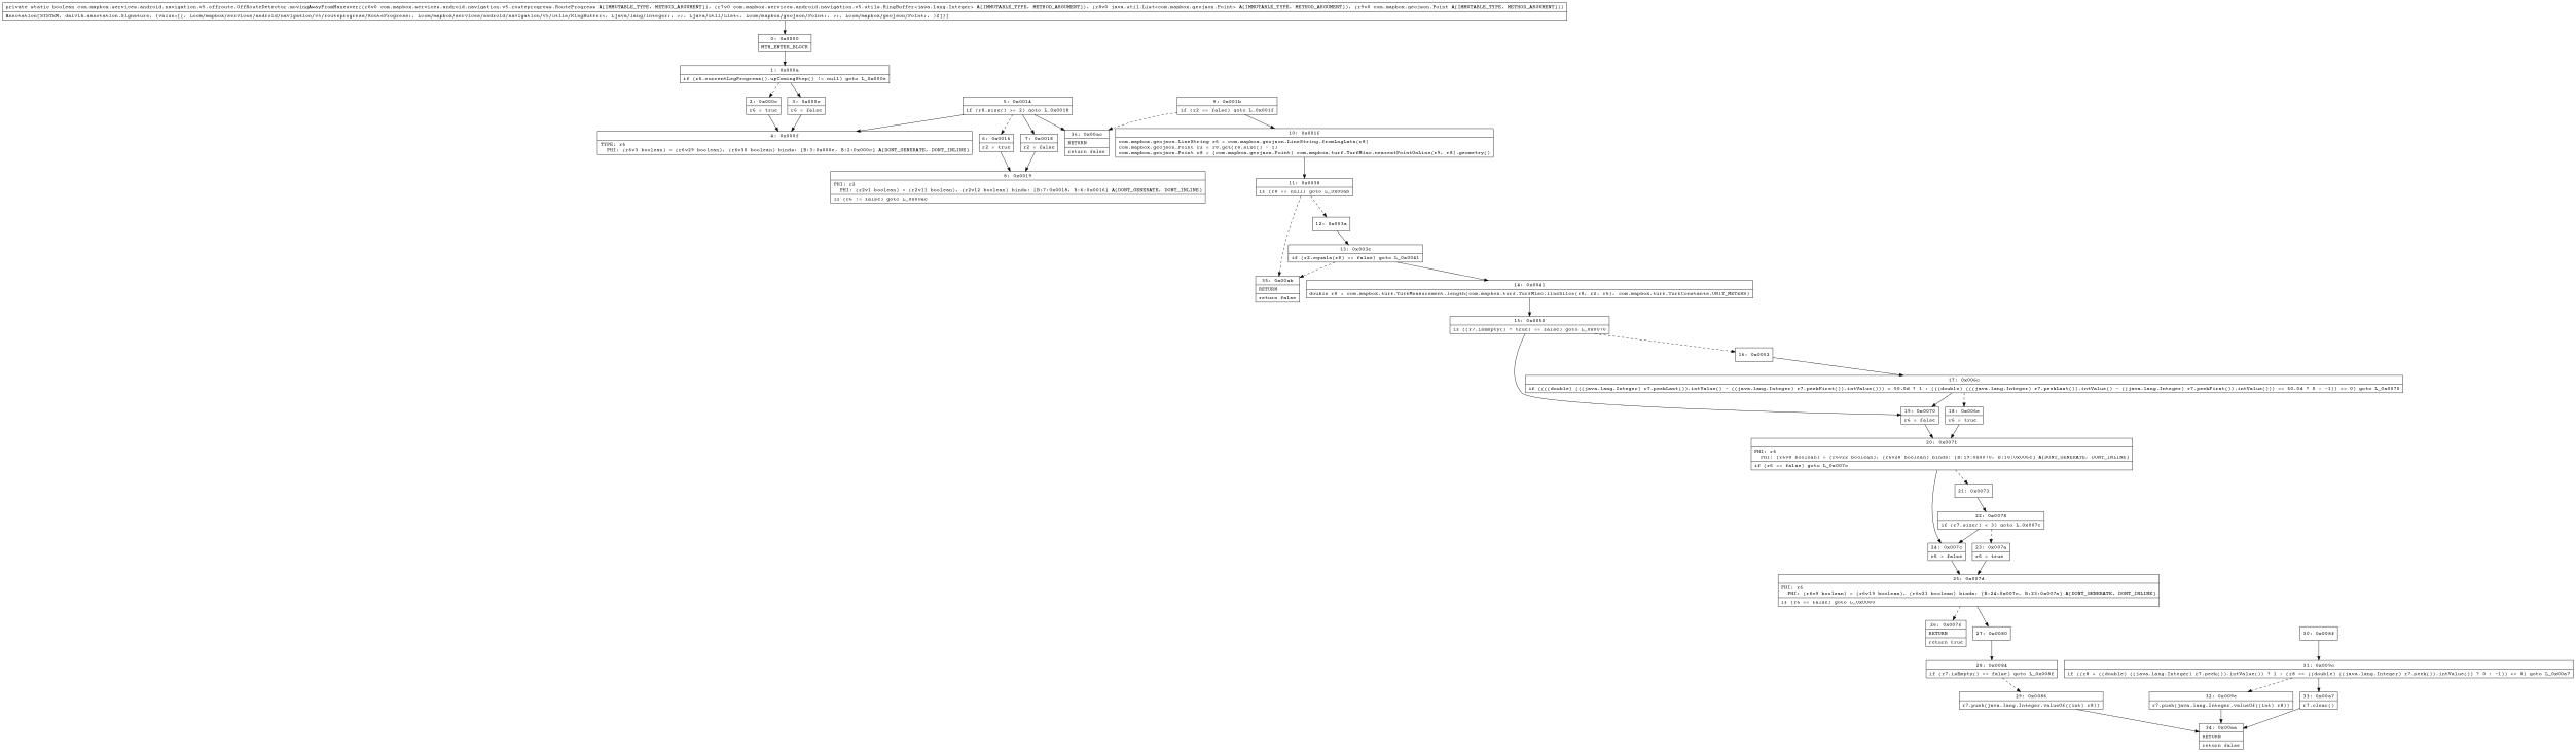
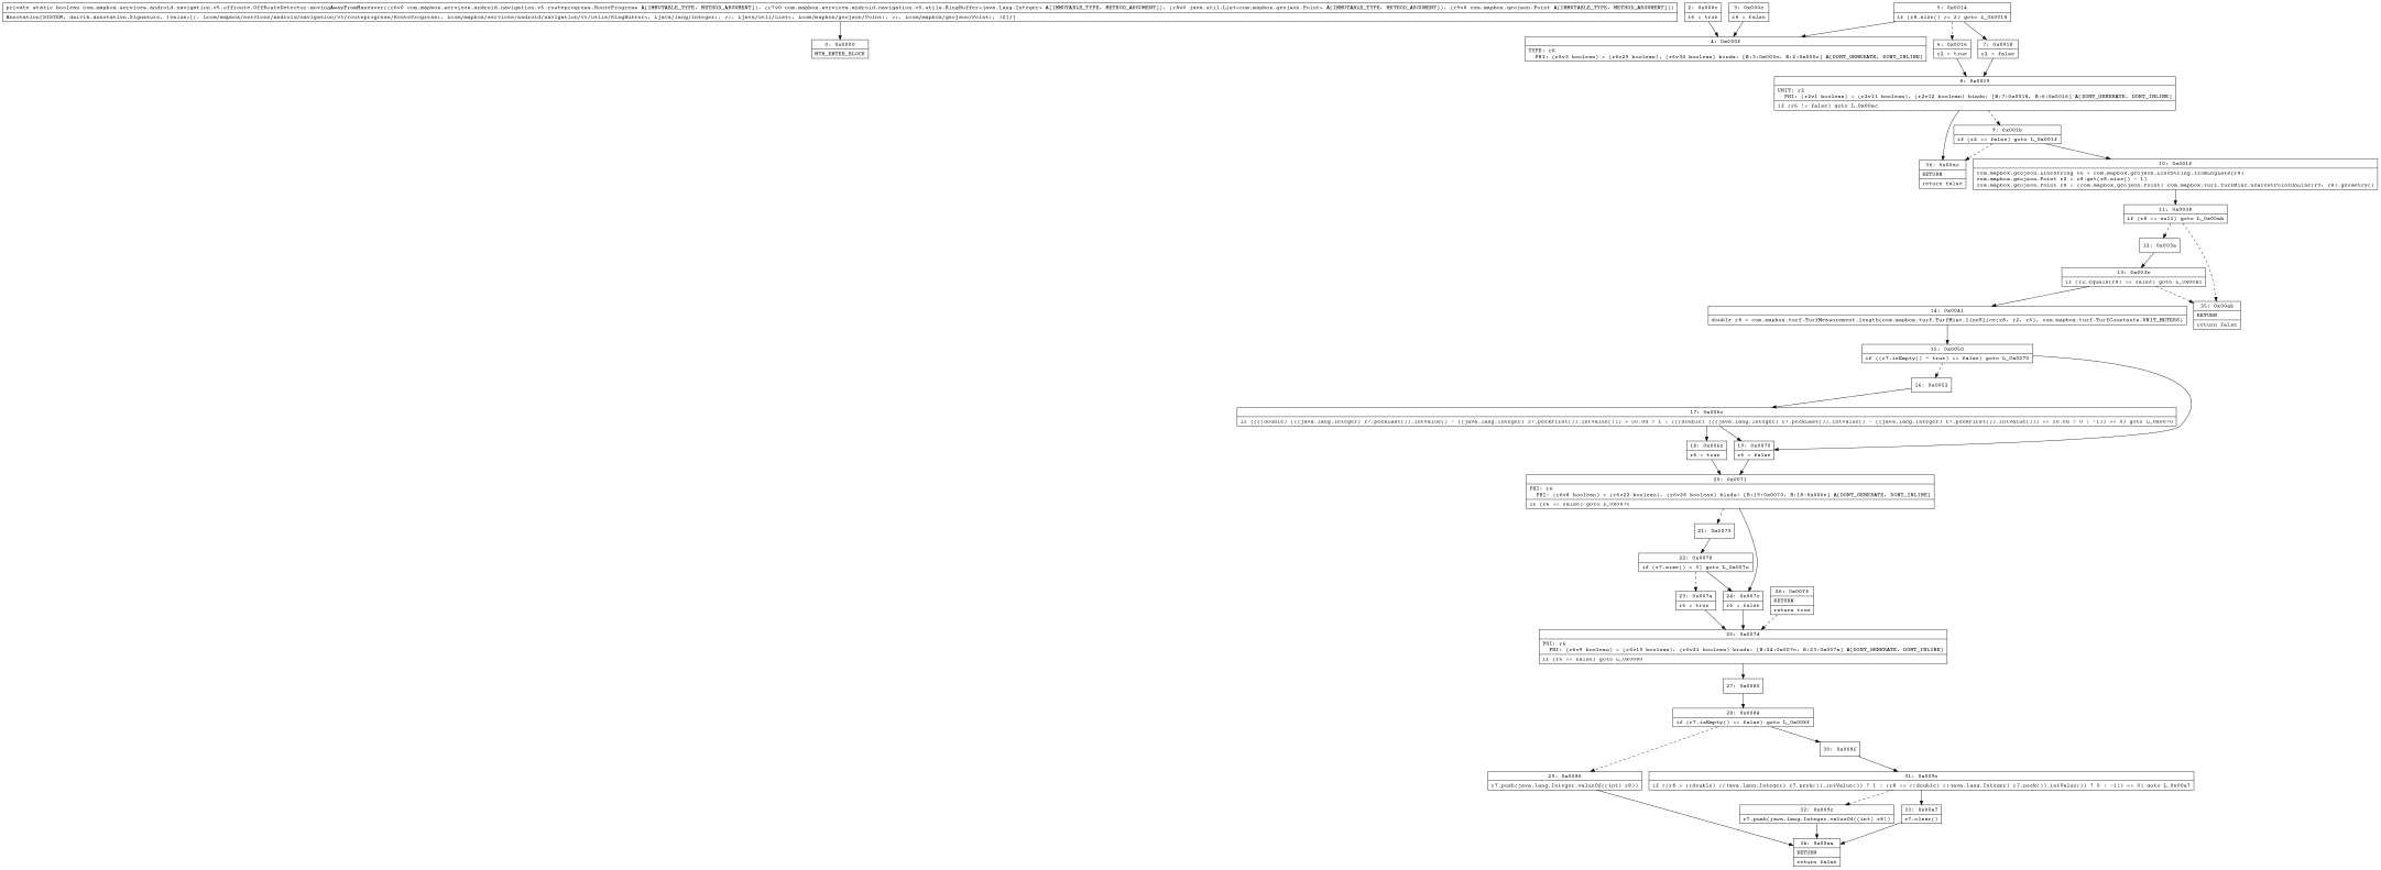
  digraph {
    fontname="Courier Prime"
    node [fontname="Courier Prime" shape=record]
    edge [fontname="Courier Prime"]
    n1 [label="{0\:\ 0x0000|MTH_ENTER_BLOCK\l}"]
-   n2 [label="{1\:\ 0x000a|if (r6.currentLegProgress().upComingStep() != null) goto L_0x000e\l}"]
    n3 [label="{2\:\ 0x000c|r6 = true\l}"]
    n4 [label="{3\:\ 0x000e|r6 = false\l}"]
    n5 [label="{4\:\ 0x000f|TYPE: r6 \l  PHI: (r6v3 boolean) = (r6v29 boolean), (r6v30 boolean) binds: [B:3:0x000e, B:2:0x000c] A[DONT_GENERATE, DONT_INLINE]\l}"]
    n6 [label="{5\:\ 0x0014|if (r8.size() \>= 2) goto L_0x0018\l}"]
    n7 [label="{6\:\ 0x0016|r2 = true\l}"]
    n8 [label="{7\:\ 0x0018|r2 = false\l}"]
-   n9 [label="{8\:\ 0x0019|PHI: r2 \l  PHI: (r2v1 boolean) = (r2v11 boolean), (r2v12 boolean) binds: [B:7:0x0018, B:6:0x0016] A[DONT_GENERATE, DONT_INLINE]\l|if (r6 != false) goto L_0x00ac\l}"]
+   n9 [label="{8\:\ 0x0019|UNIT: r2 \l  PHI: (r2v1 boolean) = (r2v11 boolean), (r2v12 boolean) binds: [B:7:0x0018, B:6:0x0016] A[DONT_GENERATE, DONT_INLINE]\l|if (r6 != false) goto L_0x00ac\l}"]
    n10 [label="{9\:\ 0x001b|if (r2 == false) goto L_0x001f\l}"]
    n11 [label="{36\:\ 0x00ac|RETURN\l|return false\l}"]
    n12 [label="{10\:\ 0x001f|com.mapbox.geojson.LineString r6 = com.mapbox.geojson.LineString.fromLngLats(r8)\lcom.mapbox.geojson.Point r2 = r8.get(r8.size() \- 1)\lcom.mapbox.geojson.Point r8 = (com.mapbox.geojson.Point) com.mapbox.turf.TurfMisc.nearestPointOnLine(r9, r8).geometry()\l}"]
    n13 [label="{11\:\ 0x0038|if (r8 == null) goto L_0x00ab\l}"]
    n14 [label="{12\:\ 0x003a}"]
    n15 [label="{35\:\ 0x00ab|RETURN\l|return false\l}"]
    n16 [label="{13\:\ 0x003e|if (r2.equals(r8) == false) goto L_0x0041\l}"]
    n17 [label="{14\:\ 0x0041|double r8 = com.mapbox.turf.TurfMeasurement.length(com.mapbox.turf.TurfMisc.lineSlice(r8, r2, r6), com.mapbox.turf.TurfConstants.UNIT_METERS)\l}"]
    n18 [label="{15\:\ 0x0050|if ((r7.isEmpty() ^ true) == false) goto L_0x0070\l}"]
    n19 [label="{16\:\ 0x0052}"]
    n20 [label="{19\:\ 0x0070|r6 = false\l}"]
    n21 [label="{17\:\ 0x006c|if ((((double) (((java.lang.Integer) r7.peekLast()).intValue() \- ((java.lang.Integer) r7.peekFirst()).intValue())) \> 50.0d ? 1 : (((double) (((java.lang.Integer) r7.peekLast()).intValue() \- ((java.lang.Integer) r7.peekFirst()).intValue())) == 50.0d ? 0 : \-1)) \>= 0) goto L_0x0070\l}"]
    n22 [label="{20\:\ 0x0071|PHI: r6 \l  PHI: (r6v8 boolean) = (r6v22 boolean), (r6v28 boolean) binds: [B:19:0x0070, B:18:0x006e] A[DONT_GENERATE, DONT_INLINE]\l|if (r6 == false) goto L_0x007c\l}"]
    n23 [label="{18\:\ 0x006e|r6 = true\l}"]
    n24 [label="{21\:\ 0x0073}"]
    n25 [label="{24\:\ 0x007c|r6 = false\l}"]
    n26 [label="{22\:\ 0x0078|if (r7.size() \< 3) goto L_0x007c\l}"]
    n27 [label="{25\:\ 0x007d|PHI: r6 \l  PHI: (r6v9 boolean) = (r6v19 boolean), (r6v21 boolean) binds: [B:24:0x007c, B:23:0x007a] A[DONT_GENERATE, DONT_INLINE]\l|if (r6 == false) goto L_0x0080\l}"]
    n28 [label="{23\:\ 0x007a|r6 = true\l}"]
    n29 [label="{26\:\ 0x007f|RETURN\l|return true\l}"]
    n30 [label="{27\:\ 0x0080}"]
    n31 [label="{28\:\ 0x0084|if (r7.isEmpty() == false) goto L_0x008f\l}"]
    n32 [label="{29\:\ 0x0086|r7.push(java.lang.Integer.valueOf((int) r8))\l}"]
    n33 [label="{30\:\ 0x008f}"]
    n34 [label="{34\:\ 0x00aa|RETURN\l|return false\l}"]
    n35 [label="{31\:\ 0x009c|if ((r8 \> ((double) ((java.lang.Integer) r7.peek()).intValue()) ? 1 : (r8 == ((double) ((java.lang.Integer) r7.peek()).intValue()) ? 0 : \-1)) \<= 0) goto L_0x00a7\l}"]
    n36 [label="{32\:\ 0x009e|r7.push(java.lang.Integer.valueOf((int) r8))\l}"]
    n37 [label="{33\:\ 0x00a7|r7.clear()\l}"]
    n38 [label="{private static boolean com.mapbox.services.android.navigation.v5.offroute.OffRouteDetector.movingAwayFromManeuver((r6v0 com.mapbox.services.android.navigation.v5.routeprogress.RouteProgress A[IMMUTABLE_TYPE, METHOD_ARGUMENT]), (r7v0 com.mapbox.services.android.navigation.v5.utils.RingBuffer\<java.lang.Integer\> A[IMMUTABLE_TYPE, METHOD_ARGUMENT]), (r8v0 java.util.List\<com.mapbox.geojson.Point\> A[IMMUTABLE_TYPE, METHOD_ARGUMENT]), (r9v0 com.mapbox.geojson.Point A[IMMUTABLE_TYPE, METHOD_ARGUMENT]))  | Annotation[SYSTEM, dalvik.annotation.Signature, \{value=[(, Lcom\/mapbox\/services\/android\/navigation\/v5\/routeprogress\/RouteProgress;, Lcom\/mapbox\/services\/android\/navigation\/v5\/utils\/RingBuffer\<, Ljava\/lang\/Integer;, \>;, Ljava\/util\/List\<, Lcom\/mapbox\/geojson\/Point;, \>;, Lcom\/mapbox\/geojson\/Point;, )Z]\}]\l}"]
-   n1 -> n2
-   n2 -> n3 [style=dashed]
-   n2 -> n4
    n3 -> n5
    n4 -> n5
    n6 -> n5
    n6 -> n7 [style=dashed]
    n6 -> n8
    n7 -> n9
    n8 -> n9
-   n6 -> n11
+   n9 -> n10 [style=dashed]
+   n9 -> n11
    n10 -> n11 [style=dashed]
    n10 -> n12
    n12 -> n13
    n13 -> n14 [style=dashed]
    n13 -> n15 [style=dashed]
    n14 -> n16
    n16 -> n15 [style=dashed]
    n16 -> n17
    n17 -> n18
    n18 -> n19 [style=dashed]
    n18 -> n20
    n19 -> n21
    n20 -> n22
    n21 -> n20
-   n21 -> n23 [style=dashed]
+   n21 -> n23 [style=solid]
    n22 -> n24 [style=dashed]
    n22 -> n25
    n23 -> n22
    n24 -> n26
    n25 -> n27
    n26 -> n25
    n26 -> n28 [style=dashed]
-   n27 -> n29 [style=dashed]
+   n29 -> n27 [style=dashed]
    n27 -> n30
    n28 -> n27
    n30 -> n31
    n31 -> n32 [style=dashed]
+   n31 -> n33
    n32 -> n34
    n33 -> n35
    n35 -> n36 [style=dashed]
    n35 -> n37
    n36 -> n34
    n37 -> n34
    n38 -> n1
  }
